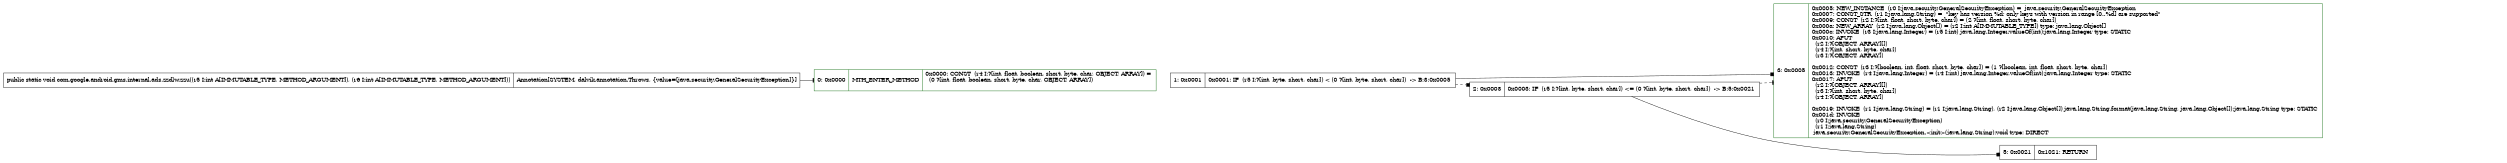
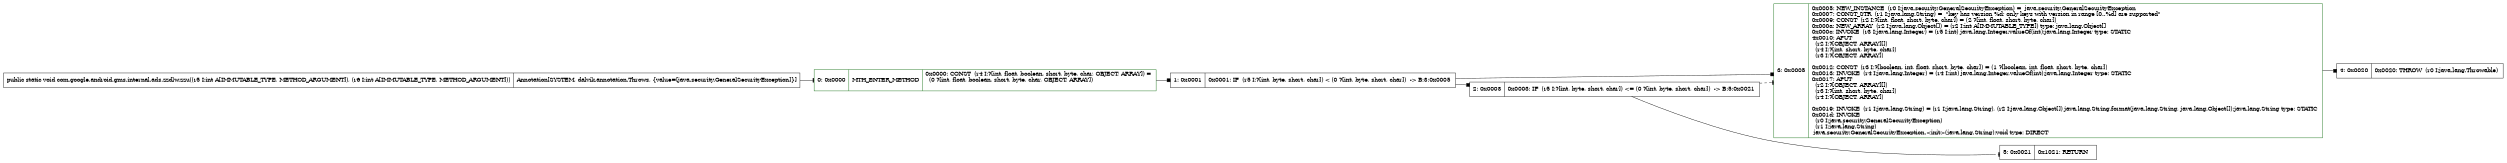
  digraph {
    rankdir=LR
    node [color=black shape=record]
    edge [arrowhead=box]
    n1 [color=darkgreen label="{0\:\ 0x0000|MTH_ENTER_METHOD\l|0x0000: CONST  (r4 I:?[int, float, boolean, short, byte, char, OBJECT, ARRAY]) = \l  (0 ?[int, float, boolean, short, byte, char, OBJECT, ARRAY])\l \l}"]
    n2 [label="{1\:\ 0x0001|0x0001: IF  (r5 I:?[int, byte, short, char]) \< (0 ?[int, byte, short, char])  \-\> B:3:0x0005 \l}"]
    n3 [label="{2\:\ 0x0003|0x0003: IF  (r5 I:?[int, byte, short, char]) \<= (0 ?[int, byte, short, char])  \-\> B:5:0x0021 \l}"]
-   n4 [color=darkgreen label="{3\:\ 0x0005|0x0005: NEW_INSTANCE  (r0 I:java.security.GeneralSecurityException) =  java.security.GeneralSecurityException \l0x0007: CONST_STR  (r1 I:java.lang.String) =  \"key has version %d; only keys with version in range [0..%d] are supported\" \l0x0009: CONST  (r2 I:?[int, float, short, byte, char]) = (2 ?[int, float, short, byte, char]) \l0x000a: NEW_ARRAY  (r2 I:java.lang.Object[]) = (r2 I:int A[IMMUTABLE_TYPE]) type: java.lang.Object[] \l0x000c: INVOKE  (r3 I:java.lang.Integer) = (r5 I:int) java.lang.Integer.valueOf(int):java.lang.Integer type: STATIC \l0x0010: APUT  \l  (r2 I:?[OBJECT, ARRAY][])\l  (r4 I:?[int, short, byte, char])\l  (r3 I:?[OBJECT, ARRAY])\l \l0x0012: CONST  (r3 I:?[boolean, int, float, short, byte, char]) = (1 ?[boolean, int, float, short, byte, char]) \l0x0013: INVOKE  (r4 I:java.lang.Integer) = (r4 I:int) java.lang.Integer.valueOf(int):java.lang.Integer type: STATIC \l0x0017: APUT  \l  (r2 I:?[OBJECT, ARRAY][])\l  (r3 I:?[int, short, byte, char])\l  (r4 I:?[OBJECT, ARRAY])\l \l0x0019: INVOKE  (r1 I:java.lang.String) = (r1 I:java.lang.String), (r2 I:java.lang.Object[]) java.lang.String.format(java.lang.String, java.lang.Object[]):java.lang.String type: STATIC \l0x001d: INVOKE  \l  (r0 I:java.security.GeneralSecurityException)\l  (r1 I:java.lang.String)\l java.security.GeneralSecurityException.\<init\>(java.lang.String):void type: DIRECT \l}"]
+   n4 [color=darkgreen label="{3\:\ 0x0005|0x0005: NEW_INSTANCE  (r0 I:java.security.GeneralSecurityException) =  java.security.GeneralSecurityException \l0x0007: CONST_STR  (r1 I:java.lang.String) =  \"key has version %d; only keys with version in range [0..%d] are supported\" \l0x0009: CONST  (r2 I:?[int, float, short, byte, char]) = (2 ?[int, float, short, byte, char]) \l0x000a: NEW_ARRAY  (r2 I:java.lang.Object[]) = (r2 I:int A[IMMUTABLE_TYPE]) type: java.lang.Object[] \l0x000c: INVOKE  (r3 I:java.lang.Integer) = (r5 I:int) java.lang.Integer.valueOf(int):java.lang.Integer type: STATIC \l4x0010: APUT  \l  (r2 I:?[OBJECT, ARRAY][])\l  (r4 I:?[int, short, byte, char])\l  (r3 I:?[OBJECT, ARRAY])\l \l0x0012: CONST  (r3 I:?[boolean, int, float, short, byte, char]) = (1 ?[boolean, int, float, short, byte, char]) \l0x0013: INVOKE  (r4 I:java.lang.Integer) = (r4 I:int) java.lang.Integer.valueOf(int):java.lang.Integer type: STATIC \l0x0017: APUT  \l  (r2 I:?[OBJECT, ARRAY][])\l  (r3 I:?[int, short, byte, char])\l  (r4 I:?[OBJECT, ARRAY])\l \l0x0019: INVOKE  (r1 I:java.lang.String) = (r1 I:java.lang.String), (r2 I:java.lang.Object[]) java.lang.String.format(java.lang.String, java.lang.Object[]):java.lang.String type: STATIC \l0x001d: INVOKE  \l  (r0 I:java.security.GeneralSecurityException)\l  (r1 I:java.lang.String)\l java.security.GeneralSecurityException.\<init\>(java.lang.String):void type: DIRECT \l}"]
    n5 [label="{5\:\ 0x0021|0x1021: RETURN   \l}"]
+   n6 [label="{4\:\ 0x0020|0x0020: THROW  (r0 I:java.lang.Throwable) \l}"]
    n7 [label="{public static void com.google.android.gms.internal.ads.zzdlw.zzu((r5 I:int A[IMMUTABLE_TYPE, METHOD_ARGUMENT]), (r6 I:int A[IMMUTABLE_TYPE, METHOD_ARGUMENT]))  | Annotation[SYSTEM, dalvik.annotation.Throws, \{value=[java.security.GeneralSecurityException]\}]\l}"]
-   n2 -> n3 [style=dashed]
+   n1 -> n2
+   n2 -> n3 [style=solid]
    n2 -> n4
    n3 -> n4 [arrowhead=tee style=dashed]
-   n3 -> n5
+   n3 -> n5 [arrowhead=tee]
+   n4 -> n6
    n7 -> n1 [arrowhead=tee]
  }
